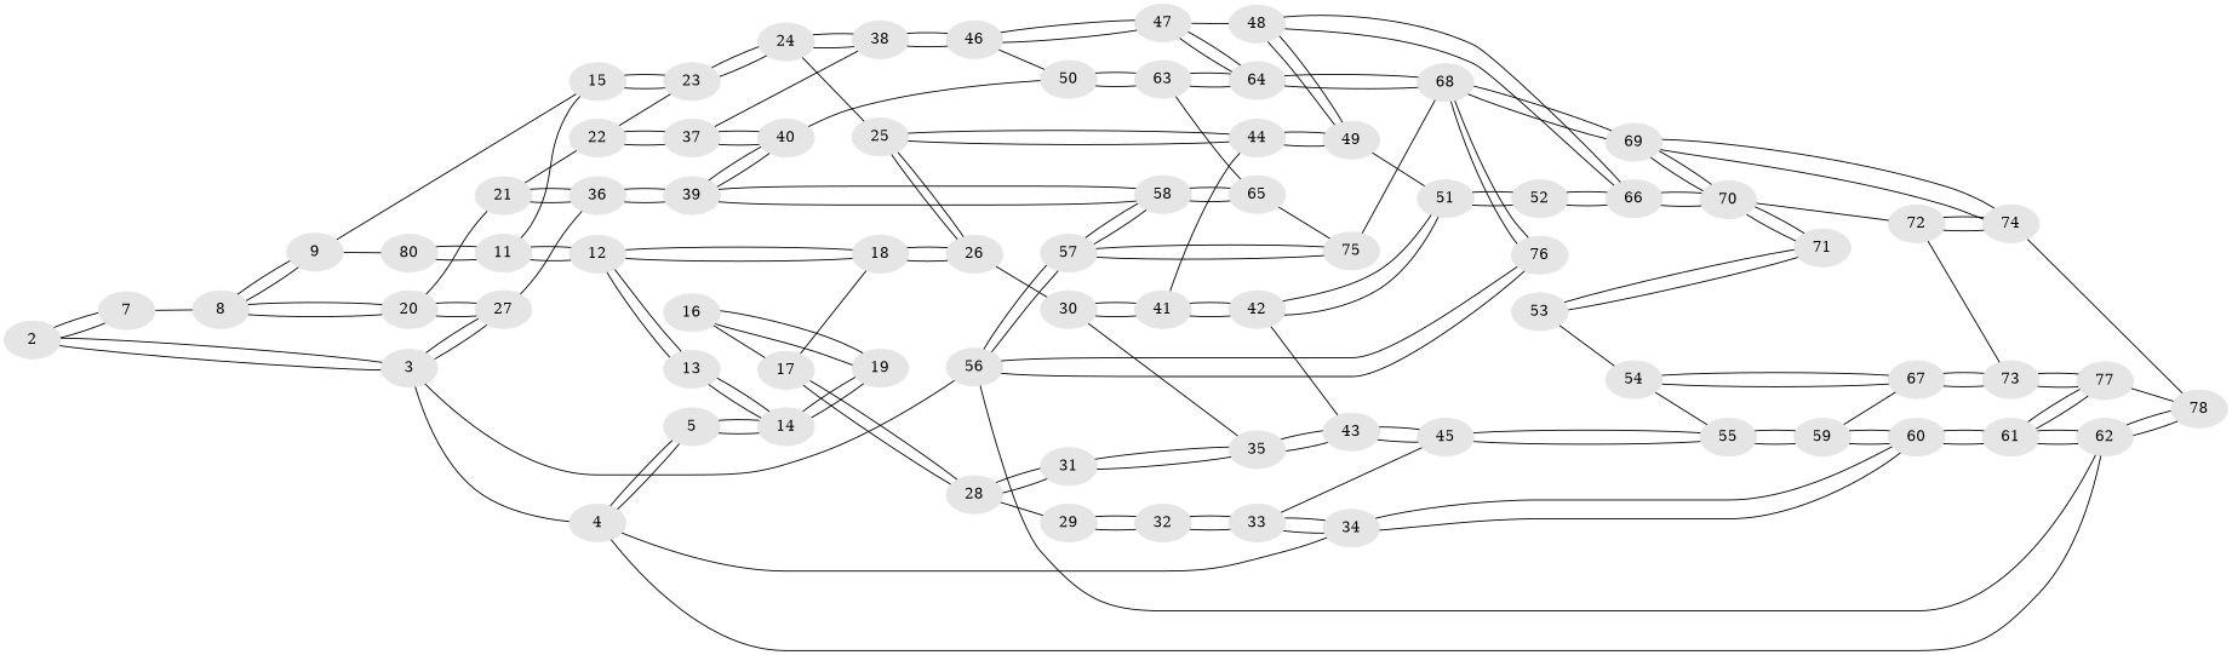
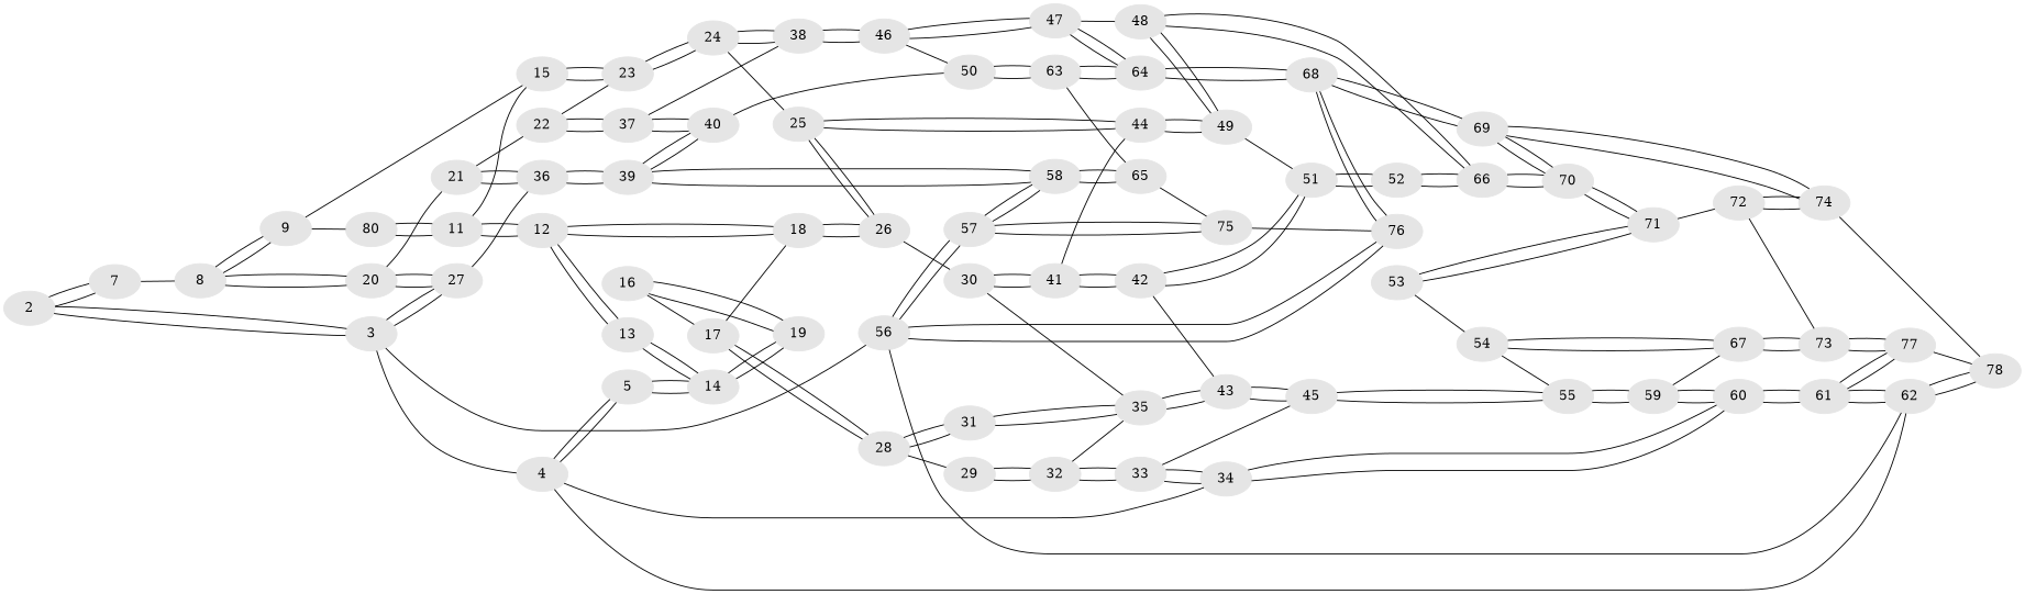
  graph {
    rankdir=LR
    node [color=gray90 style=filled]
    2
    7
    3
    8
    4
    27
    56
    5
    34
    62
    36
    57
    76
    14
    60
    78
    19
    n18 [label=80]
    11
    9
    20
    15
    21
    23
    12
    13
    18
    26
    24
    16
    17
    28
    29
    31
    30
    32
    22
    37
    39
    38
    40
    25
    44
    46
    49
    41
    35
    33
    42
    43
    45
    55
    61
    58
    50
    47
    65
    63
    51
    52
    59
    48
    64
    66
    68
    70
    53
    54
    71
    67
    72
    73
    75
    77
    69
    74
    2 -- 7
    2 -- 7
    2 -- 3
    2 -- 3
    7 -- 8
    3 -- 4
    3 -- 27
    3 -- 27
    3 -- 56
    8 -- 9
    8 -- 9
    8 -- 20
    8 -- 20
    4 -- 5
    4 -- 5
    4 -- 34
    4 -- 62
    27 -- 36
    56 -- 62
    56 -- 57
    56 -- 57
    56 -- 76
    56 -- 76
    5 -- 14
    5 -- 14
    34 -- 60
    34 -- 60
    62 -- 78
    62 -- 78
    36 -- 39
    36 -- 39
    57 -- 58
    57 -- 58
    57 -- 75
    57 -- 75
    14 -- 19
    14 -- 19
    60 -- 61
    60 -- 61
    n18 -- 11
    n18 -- 11
    11 -- 15
    11 -- 12
    11 -- 12
    9 -- n18
    9 -- 15
    20 -- 27
    20 -- 27
    20 -- 21
    15 -- 23
    15 -- 23
    21 -- 36
    21 -- 36
    21 -- 22
    23 -- 24
    23 -- 24
    12 -- 13
    12 -- 13
    12 -- 18
    12 -- 18
    13 -- 14
    13 -- 14
    18 -- 26
    18 -- 26
    26 -- 30
    24 -- 38
    24 -- 38
    24 -- 25
    16 -- 19
    16 -- 19
    16 -- 17
    17 -- 18
    17 -- 28
    17 -- 28
    28 -- 29
    28 -- 31
    28 -- 31
    29 -- 32
    29 -- 32
    31 -- 35
    31 -- 35
    30 -- 41
    30 -- 41
    30 -- 35
+   32 -- 35
    32 -- 33
    32 -- 33
    22 -- 23
    22 -- 37
    22 -- 37
    37 -- 38
    37 -- 40
    37 -- 40
    39 -- 40
    39 -- 40
    39 -- 58
    39 -- 58
    38 -- 46
    38 -- 46
    40 -- 50
    25 -- 26
    25 -- 26
    25 -- 44
    25 -- 44
    44 -- 49
    44 -- 49
    46 -- 50
    46 -- 47
    46 -- 47
    49 -- 51
    41 -- 44
    41 -- 42
    41 -- 42
    35 -- 43
    35 -- 43
    33 -- 34
    33 -- 34
    33 -- 45
    42 -- 43
    42 -- 51
    42 -- 51
    43 -- 45
    43 -- 45
    45 -- 55
    45 -- 55
    55 -- 59
    55 -- 59
    61 -- 62
    61 -- 62
    61 -- 77
    61 -- 77
    58 -- 65
    58 -- 65
    50 -- 63
    50 -- 63
    47 -- 48
    47 -- 64
    47 -- 64
    65 -- 75
    63 -- 65
    63 -- 64
    63 -- 64
    51 -- 52
    51 -- 52
    52 -- 66
    52 -- 66
    59 -- 60
    59 -- 60
    59 -- 67
    48 -- 49
    48 -- 49
    48 -- 66
    48 -- 66
    64 -- 68
    64 -- 68
    66 -- 70
    66 -- 70
    68 -- 76
    68 -- 76
    68 -- 69
    68 -- 69
    70 -- 71
    70 -- 71
    53 -- 54
    53 -- 71
    53 -- 71
    54 -- 55
    54 -- 67
    54 -- 67
-   70 -- 72
+   71 -- 72
    67 -- 73
    67 -- 73
    72 -- 73
    72 -- 74
    72 -- 74
    73 -- 77
    73 -- 77
-   75 -- 68
+   75 -- 76
    77 -- 78
    69 -- 70
    69 -- 70
    69 -- 74
    69 -- 74
    74 -- 78
  }
